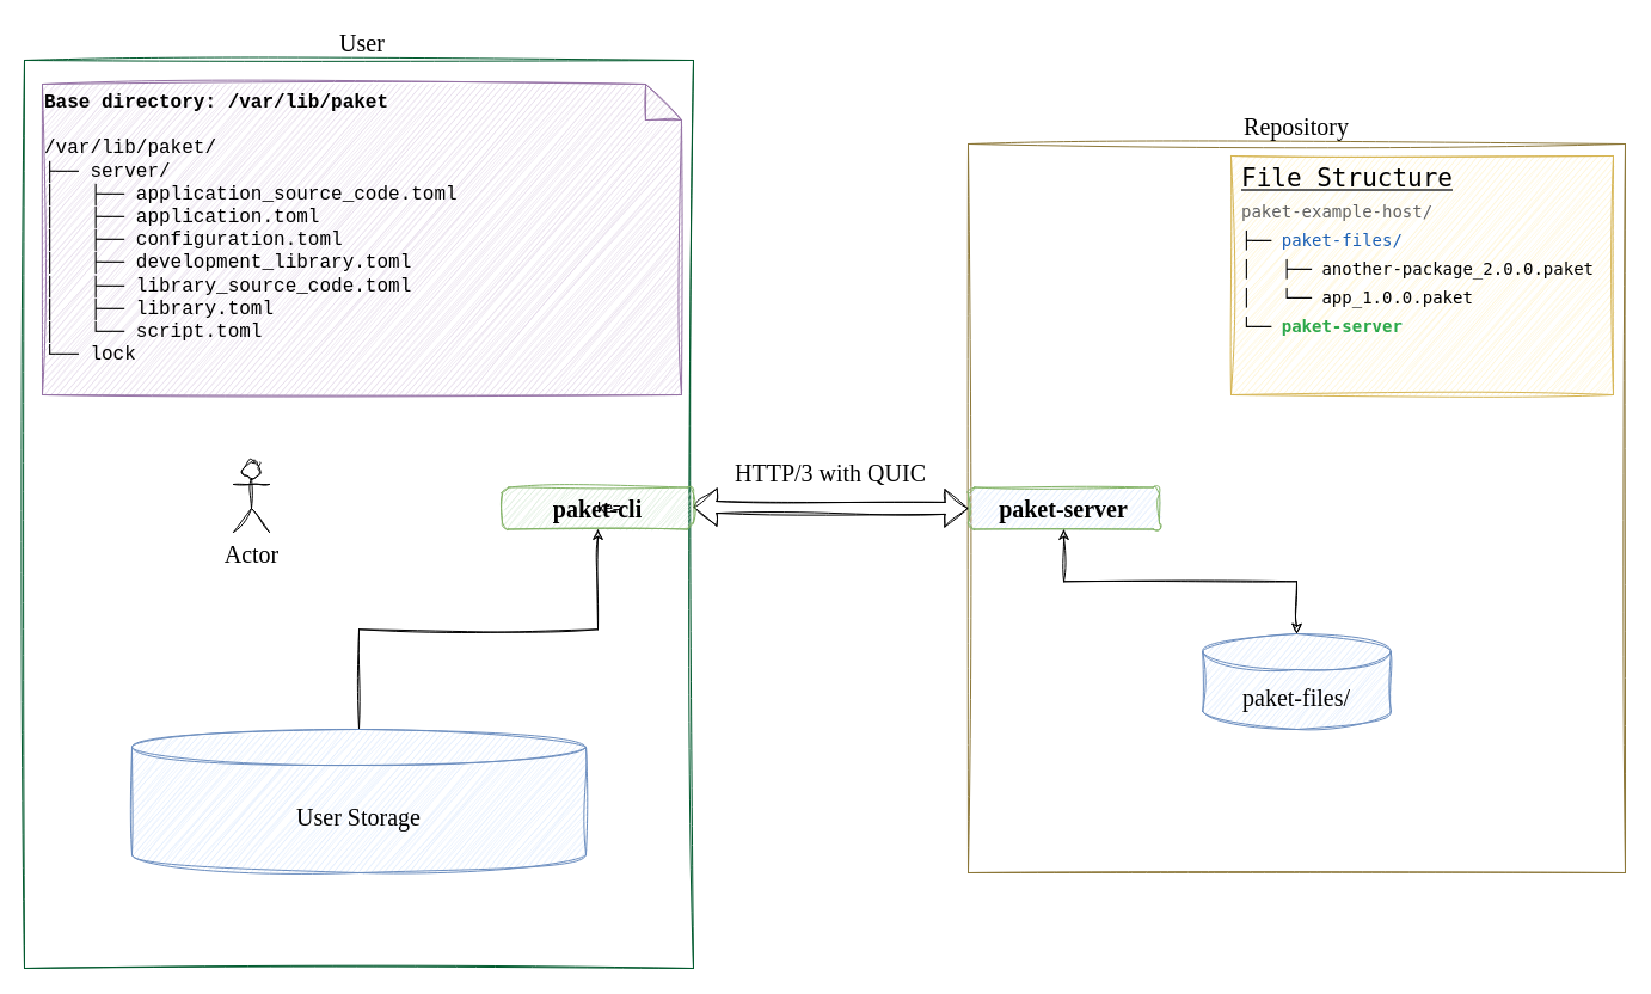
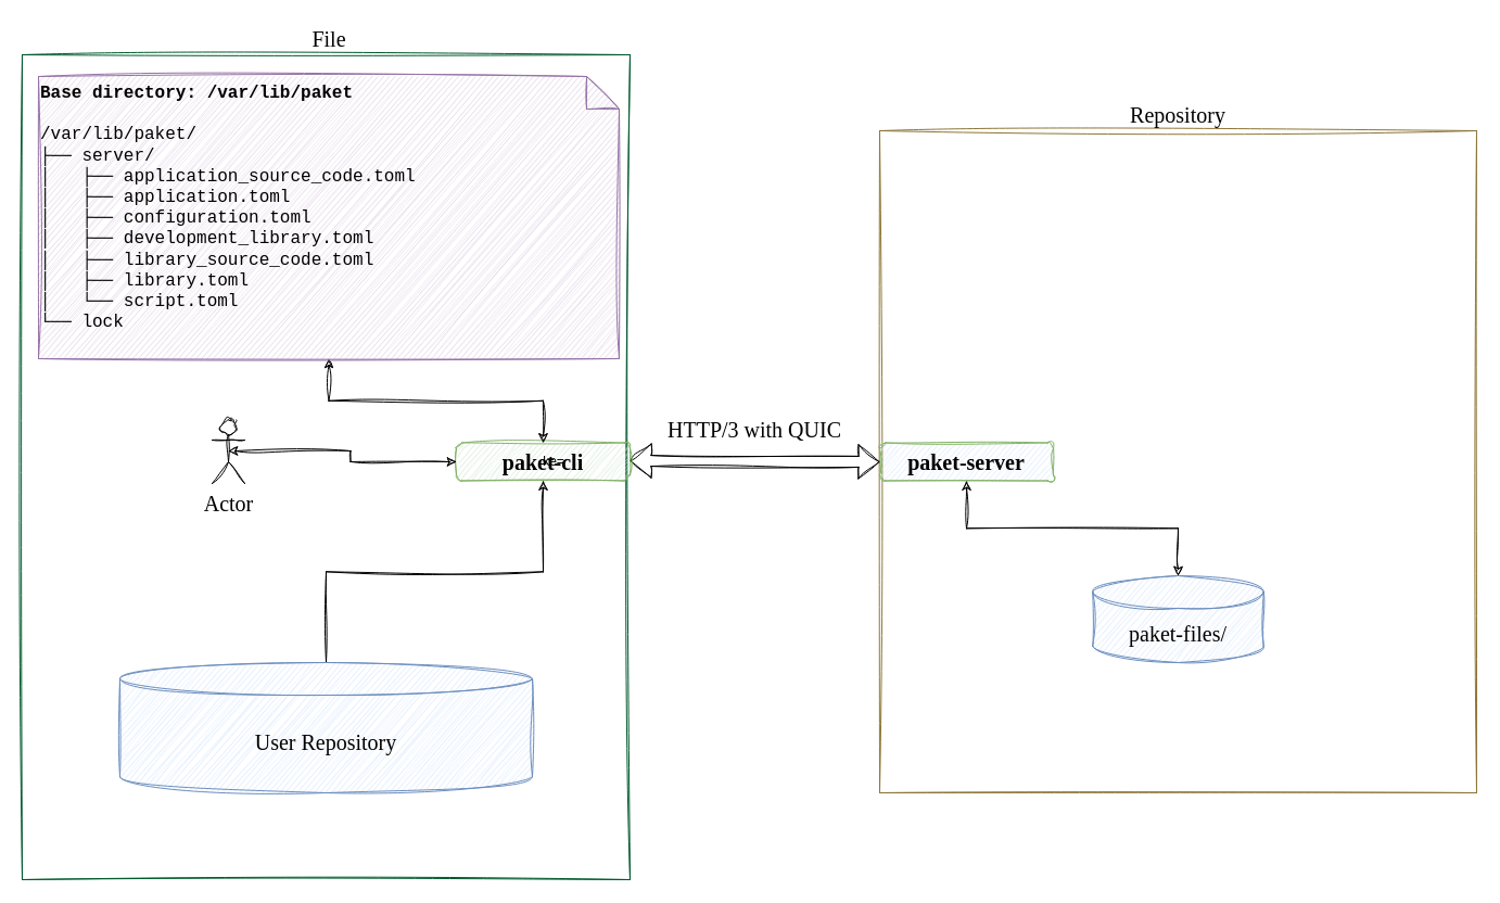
  <mxCell id="0" />
  <mxCell id="1" parent="0" />
  <mxCell id="2" value="" style="rounded=0;whiteSpace=wrap;html=1;sketch=1;hachureGap=4;jiggle=2;curveFitting=1;fontFamily=Architects Daughter;fontSource=https%3A%2F%2Ffonts.googleapis.com%2Fcss%3Ffamily%3DArchitects%2BDaughter;fontSize=20;fillStyle=solid;strokeColor=#00592D;" parent="1" vertex="1"><mxGeometry x="20" y="50" width="560" height="760" as="geometry" /></mxCell>
- <mxCell id="3" value="User" style="text;html=1;strokeColor=none;fillColor=none;align=center;verticalAlign=middle;whiteSpace=wrap;rounded=0;fontSize=20;fontFamily=Architects Daughter;" parent="1" vertex="1"><mxGeometry x="232.5" y="20" width="140" height="30" as="geometry" /></mxCell>
+ <mxCell id="3" value="File" style="text;html=1;strokeColor=none;fillColor=none;align=center;verticalAlign=middle;whiteSpace=wrap;rounded=0;fontSize=20;fontFamily=Architects Daughter;" parent="1" vertex="1"><mxGeometry x="232.5" y="20" width="140" height="30" as="geometry" /></mxCell>
  <mxCell id="4" value="" style="rounded=0;whiteSpace=wrap;html=1;sketch=1;hachureGap=4;jiggle=2;curveFitting=1;fontFamily=Architects Daughter;fontSource=https%3A%2F%2Ffonts.googleapis.com%2Fcss%3Ffamily%3DArchitects%2BDaughter;fontSize=20;strokeColor=#8C7738;" parent="1" vertex="1"><mxGeometry x="810" y="120" width="550" height="610" as="geometry" /></mxCell>
  <mxCell id="5" value="Repository" style="text;html=1;strokeColor=none;fillColor=none;align=center;verticalAlign=middle;whiteSpace=wrap;rounded=0;fontSize=20;fontFamily=Architects Daughter;" parent="1" vertex="1"><mxGeometry x="1015" y="90" width="140" height="30" as="geometry" /></mxCell>
  <mxCell id="6" value="" style="shape=flexArrow;endArrow=classic;startArrow=classic;html=1;rounded=0;sketch=1;hachureGap=4;jiggle=2;curveFitting=1;fontFamily=Architects Daughter;fontSource=https%3A%2F%2Ffonts.googleapis.com%2Fcss%3Ffamily%3DArchitects%2BDaughter;fontSize=16;exitX=1;exitY=0.5;exitDx=0;exitDy=0;entryX=0;entryY=0.5;entryDx=0;entryDy=0;" parent="1" edge="1" target="11"><mxGeometry width="100" height="100" relative="1" as="geometry"><mxPoint x="580" y="424" as="sourcePoint" /><mxPoint x="780" y="424" as="targetPoint" /></mxGeometry></mxCell>
  <mxCell id="7" value="HTTP/3 with QUIC" style="text;html=1;strokeColor=none;fillColor=none;align=center;verticalAlign=middle;whiteSpace=wrap;rounded=0;fontSize=20;fontFamily=Architects Daughter;" parent="1" vertex="1"><mxGeometry x="600" y="380" width="190" height="30" as="geometry" /></mxCell>
  <mxCell id="8" style="edgeStyle=orthogonalEdgeStyle;rounded=0;sketch=1;hachureGap=4;jiggle=2;curveFitting=1;orthogonalLoop=1;jettySize=auto;html=1;exitX=0.5;exitY=0;exitDx=0;exitDy=0;exitPerimeter=0;entryX=0.5;entryY=1;entryDx=0;entryDy=0;fontFamily=Architects Daughter;fontSource=https%3A%2F%2Ffonts.googleapis.com%2Fcss%3Ffamily%3DArchitects%2BDaughter;fontSize=16;startArrow=classic;startFill=1;" parent="1" source="9" target="11" edge="1"><mxGeometry relative="1" as="geometry" /></mxCell>
  <mxCell id="9" value="paket-files/" style="shape=cylinder3;whiteSpace=wrap;html=1;boundedLbl=1;backgroundOutline=1;size=15;sketch=1;hachureGap=4;jiggle=2;curveFitting=1;fontFamily=Architects Daughter;fontSource=https%3A%2F%2Ffonts.googleapis.com%2Fcss%3Ffamily%3DArchitects%2BDaughter;fontSize=20;fillColor=#dae8fc;strokeColor=#6c8ebf;" parent="1" vertex="1"><mxGeometry x="1006.25" y="530" width="157.5" height="80" as="geometry" /></mxCell>
- <mxCell id="10" value="&lt;font style=&quot;font-size: 21px;&quot; data-font-src=&quot;https://fonts.googleapis.com/css?family=Monospace&quot; face=&quot;Monospace&quot;&gt;&lt;font style=&quot;font-size: 21px;&quot; color=&quot;#636363&quot;&gt;&lt;u&gt;&lt;font style=&quot;font-size: 21px;&quot; color=&quot;#000000&quot;&gt;File Structure&lt;/font&gt;&lt;/u&gt;&lt;font style=&quot;font-size: 21px;&quot;&gt;&lt;br&gt;&lt;/font&gt;&lt;/font&gt;&lt;/font&gt;&lt;div style=&quot;font-size: 21px;&quot;&gt;&lt;font style=&quot;font-size: 21px;&quot; data-font-src=&quot;https://fonts.googleapis.com/css?family=Monospace&quot; size=&quot;1&quot; face=&quot;Monospace&quot;&gt;&lt;font style=&quot;font-size: 14px;&quot; color=&quot;#636363&quot;&gt;paket-example-host/&lt;/font&gt;&lt;/font&gt;&lt;font style=&quot;font-size: 14px;&quot; data-font-src=&quot;https://fonts.googleapis.com/css?family=Monospace&quot; face=&quot;Monospace&quot;&gt;&lt;/font&gt;&lt;/div&gt;&lt;div&gt;&lt;font style=&quot;font-size: 14px;&quot; data-font-src=&quot;https://fonts.googleapis.com/css?family=Monospace&quot; face=&quot;Monospace&quot;&gt;├── &lt;font color=&quot;#1a5fb4&quot;&gt;paket-files/&lt;/font&gt;&lt;/font&gt;&lt;/div&gt;&lt;font style=&quot;font-size: 14px;&quot; data-font-src=&quot;https://fonts.googleapis.com/css?family=Monospace&quot; face=&quot;Monospace&quot;&gt;│&amp;nbsp;&amp;nbsp; ├── another-package_2.0.0.paket&lt;br&gt;│&amp;nbsp;&amp;nbsp; └── app_1.0.0.paket&lt;br&gt;└── &lt;b&gt;&lt;font color=&quot;#2DA84A&quot;&gt;paket-server&lt;/font&gt;&lt;/b&gt;&lt;/font&gt;" style="text;html=1;align=left;verticalAlign=top;whiteSpace=wrap;rounded=0;fontSize=20;fontFamily=Courier New;fillColor=#fff2cc;strokeColor=#d6b656;sketch=1;curveFitting=1;jiggle=2;perimeterSpacing=0;glass=0;spacingLeft=7;spacingBottom=2;" parent="1" vertex="1"><mxGeometry x="1030" y="130" width="320" height="200" as="geometry" /></mxCell>
  <mxCell id="11" value="paket-server" style="rounded=1;whiteSpace=wrap;html=1;sketch=1;hachureGap=4;jiggle=2;curveFitting=1;fontFamily=Architects Daughter;fontSource=https%3A%2F%2Ffonts.googleapis.com%2Fcss%3Ffamily%3DArchitects%2BDaughter;fontSize=20;fillColor=#dae8fc;strokeColor=#82b366;fontStyle=1;" parent="1" vertex="1"><mxGeometry x="810" y="407.5" width="160" height="35" as="geometry" /></mxCell>
  <mxCell id="12" style="edgeStyle=orthogonalEdgeStyle;rounded=0;sketch=1;hachureGap=4;jiggle=2;curveFitting=1;orthogonalLoop=1;jettySize=auto;html=1;exitX=0.5;exitY=1;exitDx=0;exitDy=0;entryX=0.5;entryY=0;entryDx=0;entryDy=0;entryPerimeter=0;fontFamily=Architects Daughter;fontSource=https%3A%2F%2Ffonts.googleapis.com%2Fcss%3Ffamily%3DArchitects%2BDaughter;fontSize=16;startArrow=classic;startFill=1;endArrow=none;" parent="1" source="13" target="14" edge="1"><mxGeometry relative="1" as="geometry" /></mxCell>
  <mxCell id="13" value="paket-cli" style="rounded=1;whiteSpace=wrap;html=1;sketch=1;hachureGap=4;jiggle=2;curveFitting=1;fontFamily=Architects Daughter;fontSource=https%3A%2F%2Ffonts.googleapis.com%2Fcss%3Ffamily%3DArchitects%2BDaughter;fontSize=20;fillColor=#d5e8d4;strokeColor=#82b366;fontStyle=1" parent="1" vertex="1"><mxGeometry x="420" y="407.5" width="160" height="35" as="geometry" /></mxCell>
- <mxCell id="14" value="User Storage" style="shape=cylinder3;whiteSpace=wrap;html=1;boundedLbl=1;backgroundOutline=1;size=15;sketch=1;hachureGap=4;jiggle=2;curveFitting=1;fontFamily=Architects Daughter;fontSource=https%3A%2F%2Ffonts.googleapis.com%2Fcss%3Ffamily%3DArchitects%2BDaughter;fontSize=20;fillColor=#dae8fc;strokeColor=#6c8ebf;" parent="1" vertex="1"><mxGeometry x="110" y="610" width="380" height="120" as="geometry" /></mxCell>
+ <mxCell id="14" value="User Repository" style="shape=cylinder3;whiteSpace=wrap;html=1;boundedLbl=1;backgroundOutline=1;size=15;sketch=1;hachureGap=4;jiggle=2;curveFitting=1;fontFamily=Architects Daughter;fontSource=https%3A%2F%2Ffonts.googleapis.com%2Fcss%3Ffamily%3DArchitects%2BDaughter;fontSize=20;fillColor=#dae8fc;strokeColor=#6c8ebf;" parent="1" vertex="1"><mxGeometry x="110" y="610" width="380" height="120" as="geometry" /></mxCell>
+ <mxCell id="15" style="edgeStyle=orthogonalEdgeStyle;rounded=0;sketch=1;hachureGap=4;jiggle=2;curveFitting=1;orthogonalLoop=1;jettySize=auto;html=1;exitX=0.5;exitY=0.5;exitDx=0;exitDy=0;exitPerimeter=0;entryX=0;entryY=0.5;entryDx=0;entryDy=0;fontFamily=Architects Daughter;fontSource=https%3A%2F%2Ffonts.googleapis.com%2Fcss%3Ffamily%3DArchitects%2BDaughter;fontSize=16;startArrow=classic;startFill=1;" parent="1" source="16" target="13" edge="1"><mxGeometry relative="1" as="geometry" /></mxCell>
  <mxCell id="16" value="Actor" style="shape=umlActor;verticalLabelPosition=bottom;verticalAlign=top;html=1;outlineConnect=0;sketch=1;hachureGap=4;jiggle=2;curveFitting=1;fontFamily=Architects Daughter;fontSource=https%3A%2F%2Ffonts.googleapis.com%2Fcss%3Ffamily%3DArchitects%2BDaughter;fontSize=20;" parent="1" vertex="1"><mxGeometry x="195" y="385" width="30" height="60" as="geometry" /></mxCell>
+ <mxCell id="17" style="edgeStyle=orthogonalEdgeStyle;rounded=0;sketch=1;hachureGap=4;jiggle=2;curveFitting=1;orthogonalLoop=1;jettySize=auto;html=1;exitX=0.5;exitY=1;exitDx=0;exitDy=0;exitPerimeter=0;entryX=0.5;entryY=0;entryDx=0;entryDy=0;fontFamily=Architects Daughter;fontSource=https%3A%2F%2Ffonts.googleapis.com%2Fcss%3Ffamily%3DArchitects%2BDaughter;fontSize=16;startArrow=classic;startFill=1;" parent="1" source="18" target="13" edge="1"><mxGeometry relative="1" as="geometry" /></mxCell>
  <mxCell id="18" value="&lt;div style=&quot;font-size: 16px;&quot;&gt;&lt;b&gt;Base directory: /var/lib/paket&lt;/b&gt;&lt;/div&gt;&lt;div style=&quot;font-size: 16px;&quot;&gt;&lt;br&gt;&lt;/div&gt;&lt;div style=&quot;font-size: 16px;&quot;&gt;/var/lib/paket/&lt;/div&gt;&lt;div&gt;├── server/&lt;/div&gt;&lt;div&gt;│&amp;nbsp; &amp;nbsp;├── application_source_code.toml&lt;/div&gt;&lt;div&gt;│&amp;nbsp; &amp;nbsp;├── application.toml&lt;/div&gt;&lt;div&gt;│&amp;nbsp; &amp;nbsp;├── configuration.toml&lt;/div&gt;&lt;div&gt;│&amp;nbsp; &amp;nbsp;├── development_library.toml&lt;/div&gt;&lt;div&gt;│&amp;nbsp; &amp;nbsp;├── library_source_code.toml&lt;/div&gt;&lt;div&gt;│&amp;nbsp; &amp;nbsp;├── library.toml&lt;/div&gt;&lt;div&gt;│&amp;nbsp; &amp;nbsp;└── script.toml&lt;/div&gt;&lt;div&gt;└── lock&lt;/div&gt;" style="shape=note;whiteSpace=wrap;html=1;backgroundOutline=1;darkOpacity=0.05;sketch=1;hachureGap=4;jiggle=2;curveFitting=1;fontFamily=Courier New;fontSize=16;fillColor=#e1d5e7;strokeColor=#9673a6;align=left;verticalAlign=top;" parent="1" vertex="1"><mxGeometry x="35" y="70" width="535" height="260" as="geometry" /></mxCell>
  <mxCell id="19" value="ke=" style="text;strokeColor=none;align=center;fillColor=none;html=1;verticalAlign=middle;whiteSpace=wrap;rounded=0;" vertex="1" parent="1"><mxGeometry x="480" y="410" width="60" height="30" as="geometry" /></mxCell>
